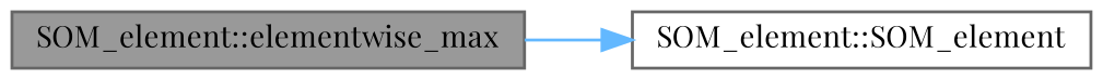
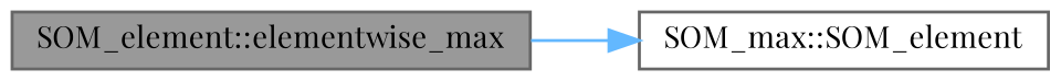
  digraph {
    rankdir=LR
    fontname="Playfair Display"
    node [fontname="Playfair Display" fontsize=10 shape=box style=filled]
    n1 [color=gray40 fillcolor=grey60 fontcolor=black height=0.2 label="SOM_element::elementwise_max" width=0.4]
-   n2 [color=grey40 fillcolor=white height=0.2 label="SOM_element::SOM_element" width=0.4]
+   n2 [color=grey40 fillcolor=white height=0.2 label="SOM_max::SOM_element" width=0.4]
    n1 -> n2 [color=steelblue1 fontname="Playfair Display" fontsize=10 labelfontname=Helvetica labelfontsize=10 style=solid]
  }
